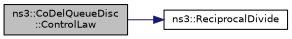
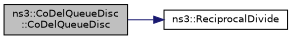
  digraph {
    rankdir=LR
    node [color=black fontname=Helvetica fontsize=10 shape=record style=filled]
-   n1 [fillcolor=grey75 fontcolor=black height=0.2 label="ns3::CoDelQueueDisc\l::ControlLaw" width=0.4]
+   n1 [fillcolor=grey75 fontcolor=black height=0.2 label="ns3::CoDelQueueDisc\l::CoDelQueueDisc" width=0.4]
    n2 [fillcolor=white height=0.2 label="ns3::ReciprocalDivide" width=0.4]
    n1 -> n2 [color=midnightblue fontname=Helvetica fontsize=10 labelfontname=Helvetica labelfontsize=10 style=solid]
  }
